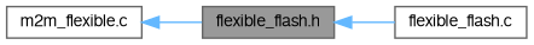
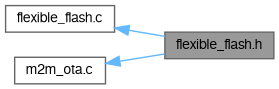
  digraph {
    rankdir=LR
    node [color=grey40 fillcolor=white fontname=FreeSans fontsize=10 shape=box style=filled]
    edge [color=steelblue1 dir=back fontname=FreeSans fontsize=10 labelfontname=FreeSans labelfontsize=10 style=solid]
    n1 [color=gray40 fillcolor=grey60 fontcolor=black height=0.2 label="flexible_flash.h" width=0.4]
    n2 [height=0.2 label="flexible_flash.c" width=0.4]
-   n3 [height=0.2 label="m2m_flexible.c" width=0.4]
-   n1 -> n2
+   n3 [height=0.2 label="m2m_ota.c" width=0.4]
+   n2 -> n1
    n3 -> n1
  }
